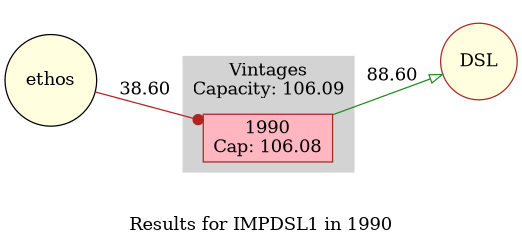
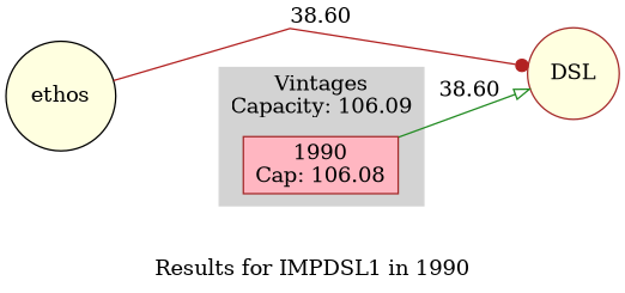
  strict digraph {
    compound=True
    concentrate=True
    label="Results for IMPDSL1 in 1990"
    rankdir=LR
    splines=False
    node [color=brown fillcolor=lightyellow fontcolor=black shape=circle style=filled]
    DSL
    ethos [color=black]
    n3 [fillcolor=lightpink label="1990\nCap: 106.08" shape=box fontcolor=""]
    subgraph sub_1 {
      DSL
      ethos
    }
    subgraph cluster_2 {
      color=lightgrey
      label="Vintages\nCapacity: 106.09"
      style=filled
      n3
    }
    subgraph sub_3 {
      ethos
      n3
    }
    subgraph sub_4 {
      DSL
      n3
    }
-   ethos -> n3 [arrowhead=dot color=firebrick label=38.60]
-   n3 -> DSL [arrowhead=onormal color=forestgreen label=88.60]
+   ethos -> DSL [arrowhead=dot color=firebrick label=38.60]
+   n3 -> DSL [arrowhead=onormal color=forestgreen label=38.60]
  }
